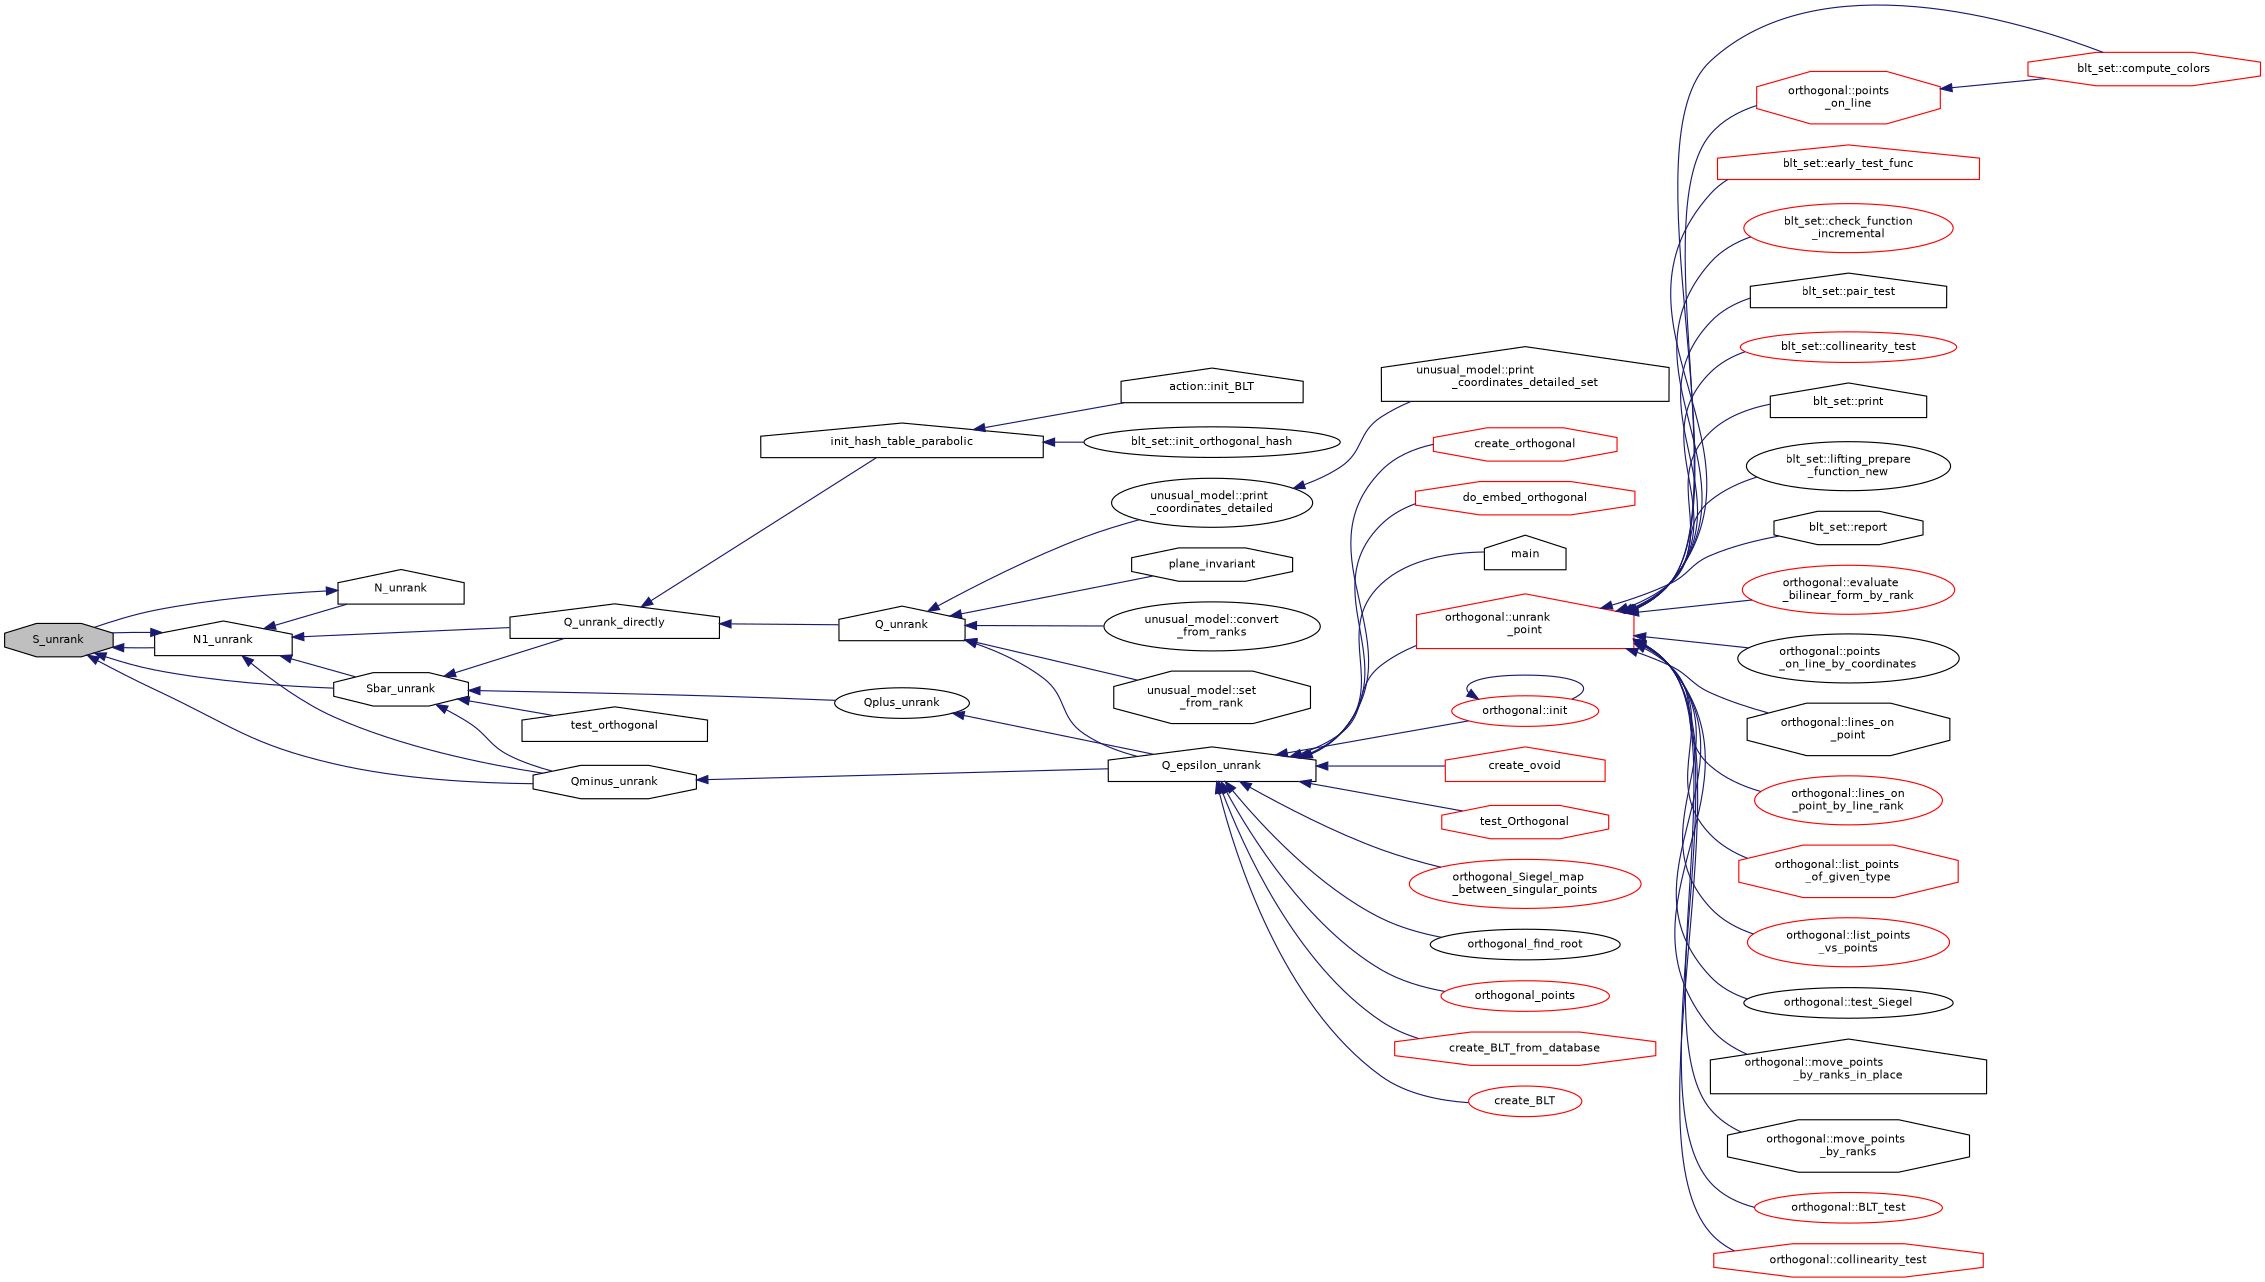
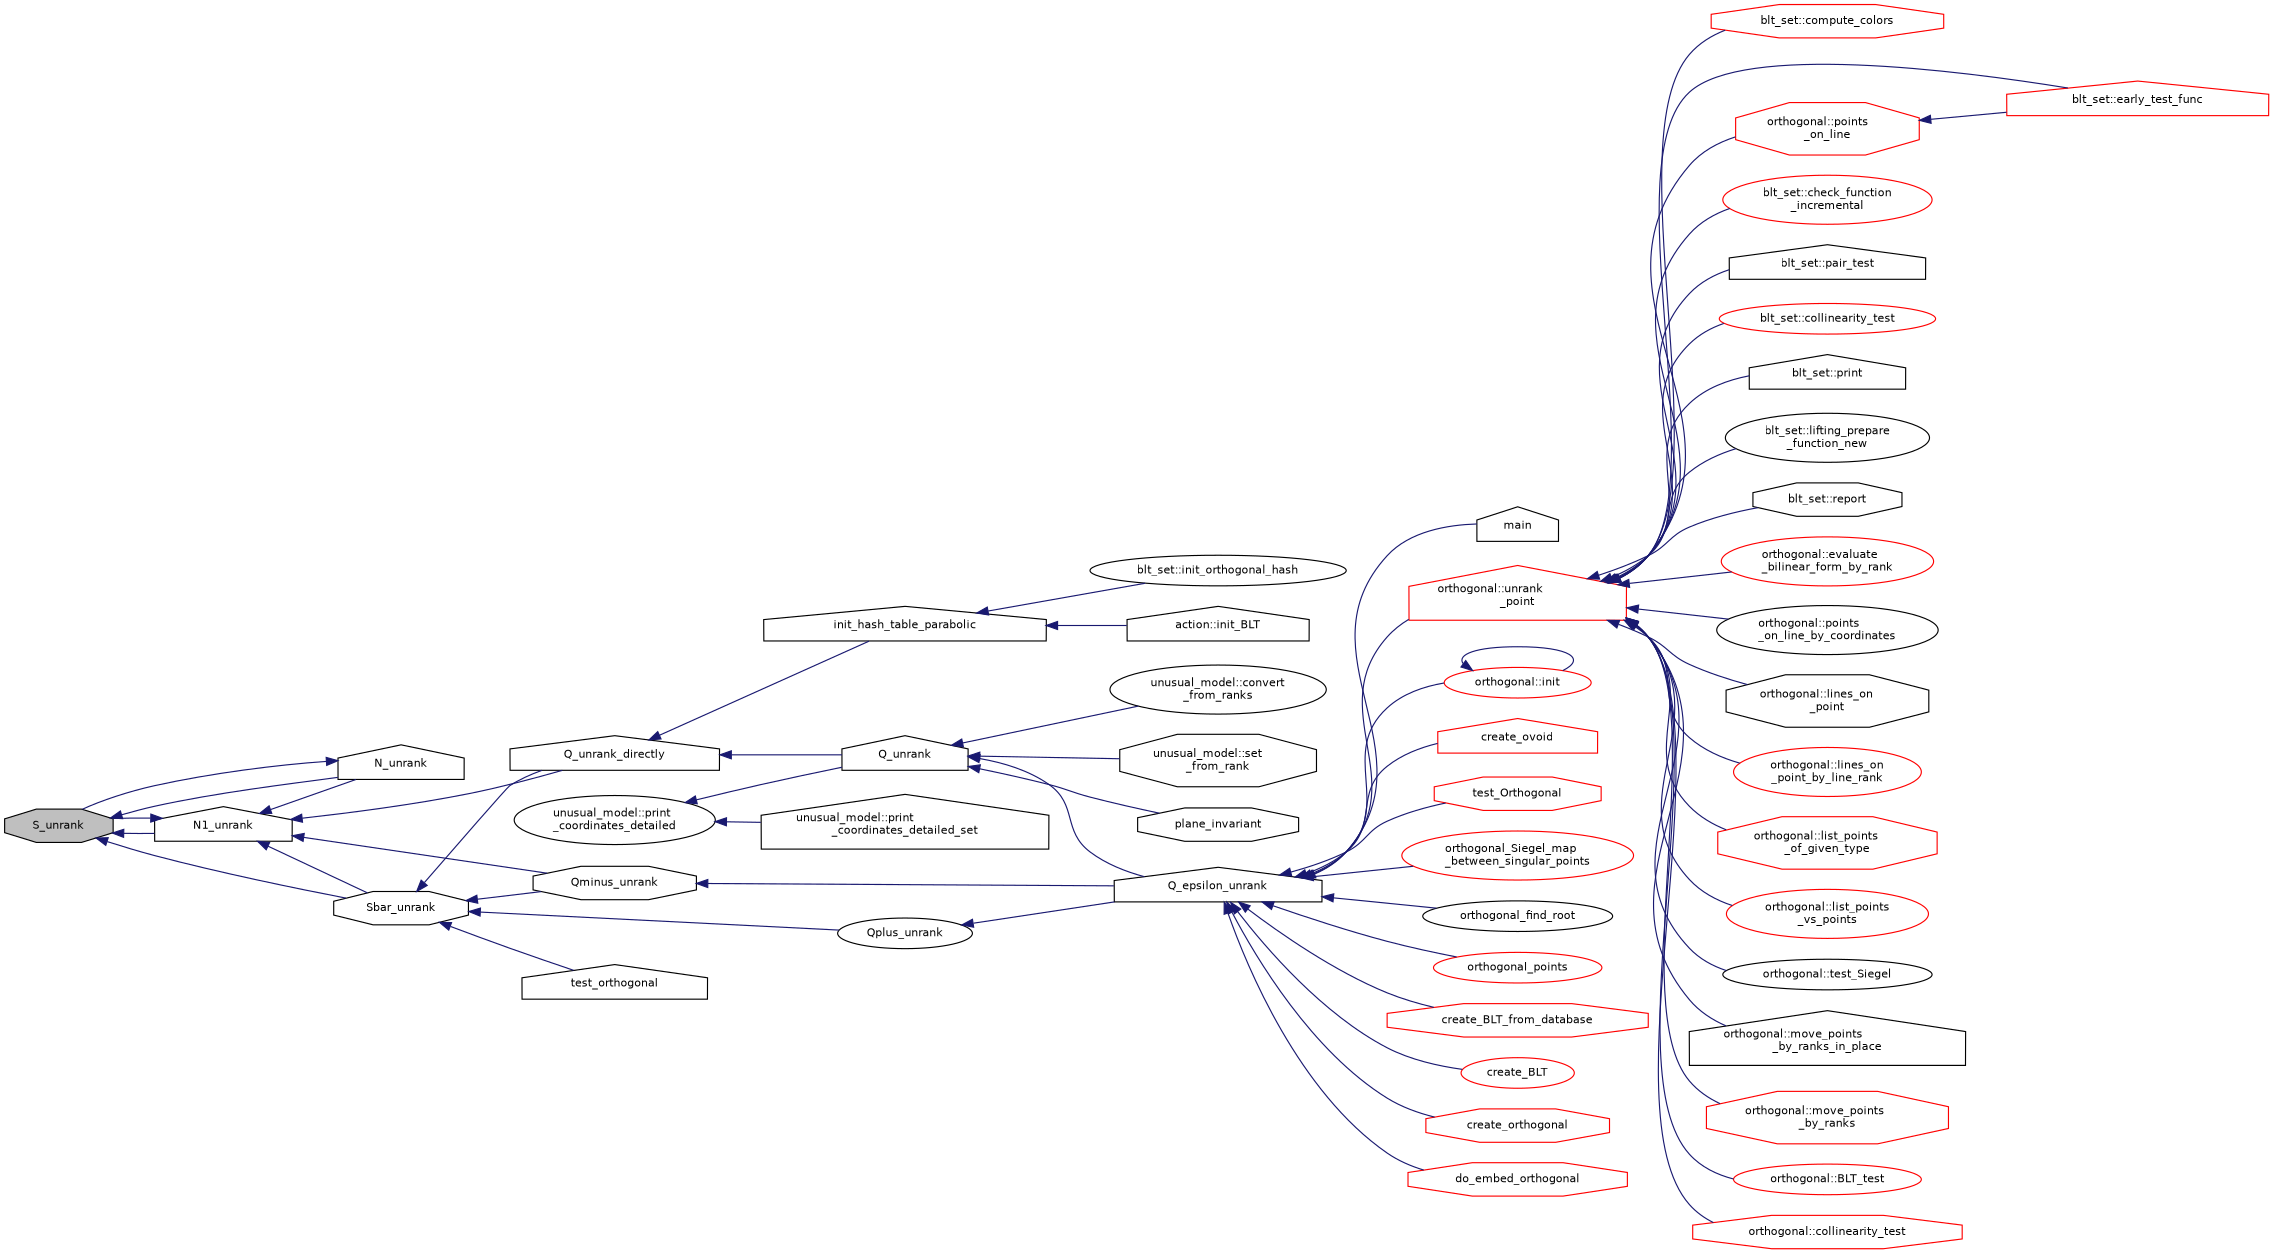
  digraph {
    rankdir=LR
    node [color=black fillcolor=white fontname=Helvetica fontsize=10 shape=ellipse style=filled]
    edge [color=midnightblue dir=back fontname=Helvetica fontsize=10 labelfontname=Helvetica labelfontsize=10 style=solid]
    n1 [fillcolor=grey75 fontcolor=black height=0.2 label=S_unrank shape=octagon width=0.4]
    n2 [height=0.2 label=N_unrank shape=house width=0.4]
    n3 [height=0.2 label=N1_unrank shape=house width=0.4]
    n4 [height=0.2 label=Sbar_unrank shape=octagon width=0.4]
    n5 [height=0.2 label=Q_unrank_directly shape=house width=0.4]
    n6 [height=0.2 label=Qminus_unrank shape=octagon width=0.4]
    n7 [height=0.2 label=Qplus_unrank width=0.4]
    n8 [height=0.2 label=test_orthogonal shape=house width=0.4]
    n9 [height=0.2 label=init_hash_table_parabolic shape=house width=0.4]
    n10 [height=0.2 label=Q_unrank shape=house width=0.4]
    n11 [height=0.2 label=Q_epsilon_unrank shape=house width=0.4]
    n12 [height=0.2 label="blt_set::init_orthogonal_hash" width=0.4]
    n13 [height=0.2 label="action::init_BLT" shape=house width=0.4]
    n14 [height=0.2 label=plane_invariant shape=octagon width=0.4]
    n15 [height=0.2 label="unusual_model::convert\l_from_ranks" width=0.4]
    n16 [height=0.2 label="unusual_model::set\l_from_rank" shape=octagon width=0.4]
    n17 [height=0.2 label="unusual_model::print\l_coordinates_detailed" width=0.4]
    n18 [height=0.2 label=main shape=house width=0.4]
    n19 [color=red height=0.2 label="orthogonal::unrank\l_point" shape=house width=0.4]
    n20 [color=red height=0.2 label="orthogonal::init" width=0.4]
    n21 [color=red height=0.2 label=create_ovoid shape=house width=0.4]
    n22 [color=red height=0.2 label=test_Orthogonal shape=octagon width=0.4]
    n23 [color=red height=0.2 label="orthogonal_Siegel_map\l_between_singular_points" width=0.4]
    n24 [height=0.2 label=orthogonal_find_root width=0.4]
    n25 [color=red height=0.2 label=orthogonal_points width=0.4]
    n26 [color=red height=0.2 label=create_BLT_from_database shape=octagon width=0.4]
    n27 [color=red height=0.2 label=create_BLT width=0.4]
    n28 [color=red height=0.2 label=create_orthogonal shape=octagon width=0.4]
    n29 [color=red height=0.2 label=do_embed_orthogonal shape=octagon width=0.4]
    n30 [height=0.2 label="unusual_model::print\l_coordinates_detailed_set" shape=house width=0.4]
    n31 [color=red height=0.2 label="blt_set::compute_colors" shape=octagon width=0.4]
    n32 [color=red height=0.2 label="blt_set::early_test_func" shape=house width=0.4]
    n33 [color=red height=0.2 label="blt_set::check_function\l_incremental" width=0.4]
    n34 [height=0.2 label="blt_set::pair_test" shape=house width=0.4]
    n35 [color=red height=0.2 label="blt_set::collinearity_test" width=0.4]
    n36 [height=0.2 label="blt_set::print" shape=house width=0.4]
    n37 [height=0.2 label="blt_set::lifting_prepare\l_function_new" width=0.4]
    n38 [height=0.2 label="blt_set::report" shape=octagon width=0.4]
    n39 [color=red height=0.2 label="orthogonal::evaluate\l_bilinear_form_by_rank" width=0.4]
    n40 [color=red height=0.2 label="orthogonal::points\l_on_line" shape=octagon width=0.4]
    n41 [height=0.2 label="orthogonal::points\l_on_line_by_coordinates" width=0.4]
    n42 [height=0.2 label="orthogonal::lines_on\l_point" shape=octagon width=0.4]
    n43 [color=red height=0.2 label="orthogonal::lines_on\l_point_by_line_rank" width=0.4]
    n44 [color=red height=0.2 label="orthogonal::list_points\l_of_given_type" shape=octagon width=0.4]
    n45 [color=red height=0.2 label="orthogonal::list_points\l_vs_points" width=0.4]
    n46 [height=0.2 label="orthogonal::test_Siegel" width=0.4]
    n47 [height=0.2 label="orthogonal::move_points\l_by_ranks_in_place" shape=house width=0.4]
-   n48 [height=0.2 label="orthogonal::move_points\l_by_ranks" shape=octagon width=0.4]
+   n48 [color=red height=0.2 label="orthogonal::move_points\l_by_ranks" shape=octagon width=0.4]
    n49 [color=red height=0.2 label="orthogonal::BLT_test" width=0.4]
    n50 [color=red height=0.2 label="orthogonal::collinearity_test" shape=octagon width=0.4]
-   n1 -> n6
+   n1 -> n2
    n1 -> n3
    n1 -> n4
    n2 -> n1
    n3 -> n1
    n3 -> n2
    n3 -> n4
    n3 -> n5
    n3 -> n6
    n4 -> n5
    n4 -> n6
    n4 -> n7
    n4 -> n8
    n5 -> n9
    n5 -> n10
    n6 -> n11
    n7 -> n11
    n9 -> n12
    n9 -> n13
    n10 -> n11
    n10 -> n14
    n10 -> n15
    n10 -> n16
-   n10 -> n17
+   n17 -> n10
    n11 -> n18
    n11 -> n19
    n11 -> n20
    n11 -> n21
    n11 -> n22
    n11 -> n23
    n11 -> n24
    n11 -> n25
    n11 -> n26
    n11 -> n27
    n11 -> n28
    n11 -> n29
    n17 -> n30
    n19 -> n31
    n19 -> n32
    n19 -> n33
    n19 -> n34
    n19 -> n35
    n19 -> n36
    n19 -> n37
    n19 -> n38
    n19 -> n39
    n19 -> n40
    n19 -> n41
    n19 -> n42
    n19 -> n43
    n19 -> n44
    n19 -> n45
    n19 -> n46
    n19 -> n47
    n19 -> n48
    n19 -> n49
    n19 -> n50
    n20 -> n20
-   n40 -> n31
+   n40 -> n32
  }
